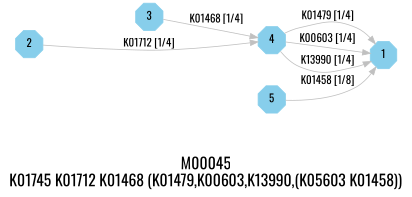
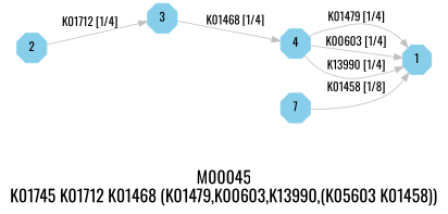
  digraph {
    fontname=Oswald
    fontsize=20
    label="M00045\nK01745 K01712 K01468 (K01479,K00603,K13990,(K05603 K01458))"
    rankdir=LR
    node [color=skyblue fontname=Oswald shape=octagon style=filled]
    edge [color=grey fontname=Oswald]
    1 [height=.3 width=.3]
    2 [height=.3 width=.3]
    3 [height=.3 width=.3]
    4 [height=.3 width=.3]
-   5 [height=.3 width=.3]
+   5 [height=.3 width=.3 label=7]
    subgraph sub_1 {
      1
      2
      3
      4
      5
    }
-   2 -> 4 [label="K01712 [1/4]"]
+   2 -> 3 [label="K01712 [1/4]"]
    3 -> 4 [label="K01468 [1/4]"]
    4 -> 1 [label="K01479 [1/4]"]
    4 -> 1 [label="K00603 [1/4]"]
    4 -> 1 [label="K13990 [1/4]"]
    5 -> 1 [label="K01458 [1/8]"]
  }
